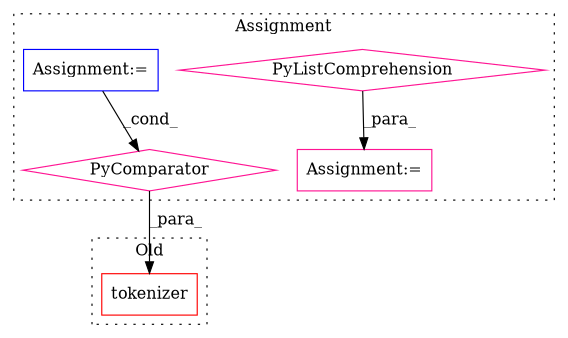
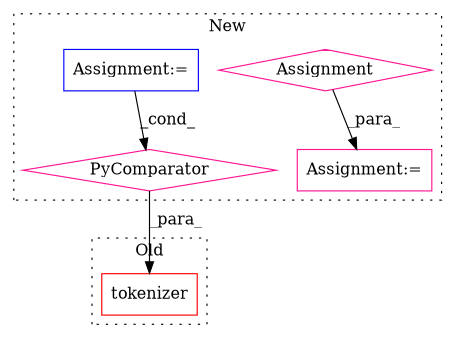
  digraph {
    node [a=7 color=deeppink l=29 s=1415 shape=box]
    n1 [a=113 label=PyComparator shape=diamond]
-   n2 [a=109 l=127 label=PyListComprehension s=1325 shape=diamond]
+   n2 [a=109 l=127 label=Assignment s=1325 shape=diamond]
    n3 [l=1 label="Assignment:=" s=1292]
    n4 [color=blue label="Assignment:="]
    n5 [a=32 color=red l="10,1" label=tokenizer s="1417,1431"]
    subgraph cluster_1 {
-     label=Assignment
+     label=New
      style=dotted
      n1
      n2
      n3
      n4
    }
    subgraph cluster_2 {
      label=Old
      style=dotted
      n5
    }
    n1 -> n5 [label=_para_]
    n2 -> n3 [label=_para_]
    n4 -> n1 [label=_cond_]
  }
